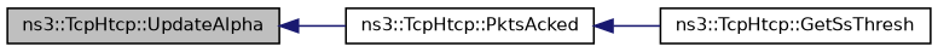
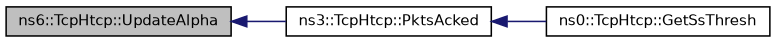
  digraph {
    rankdir=LR
    node [color=black fillcolor=white fontname=Helvetica fontsize=10 shape=record style=filled]
    edge [color=midnightblue dir=back fontname=Helvetica fontsize=10 labelfontname=Helvetica labelfontsize=10 style=solid]
-   n1 [fillcolor=grey75 fontcolor=black height=0.2 label="ns3::TcpHtcp::UpdateAlpha" width=0.4]
+   n1 [fillcolor=grey75 fontcolor=black height=0.2 label="ns6::TcpHtcp::UpdateAlpha" width=0.4]
    n2 [height=0.2 label="ns3::TcpHtcp::PktsAcked" width=0.4]
-   n3 [height=0.2 label="ns3::TcpHtcp::GetSsThresh" width=0.4]
+   n3 [height=0.2 label="ns0::TcpHtcp::GetSsThresh" width=0.4]
    n1 -> n2
    n2 -> n3
  }
